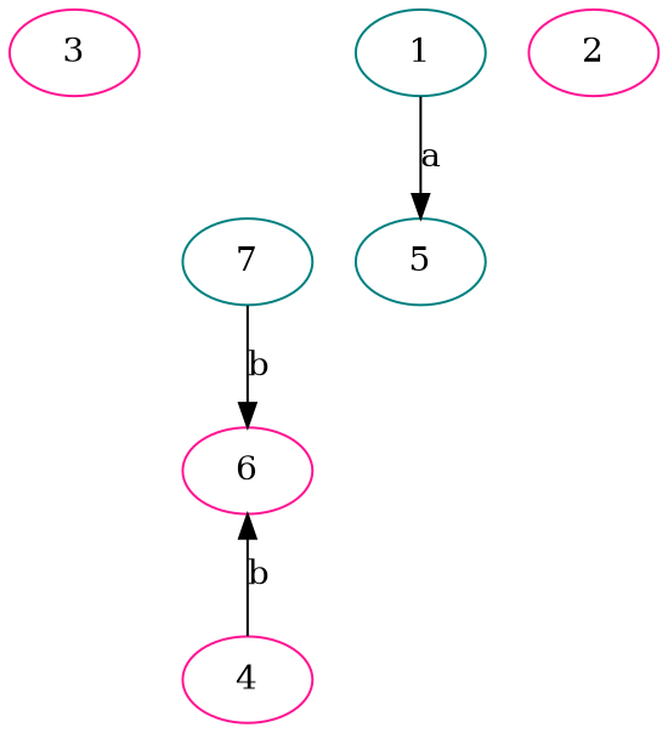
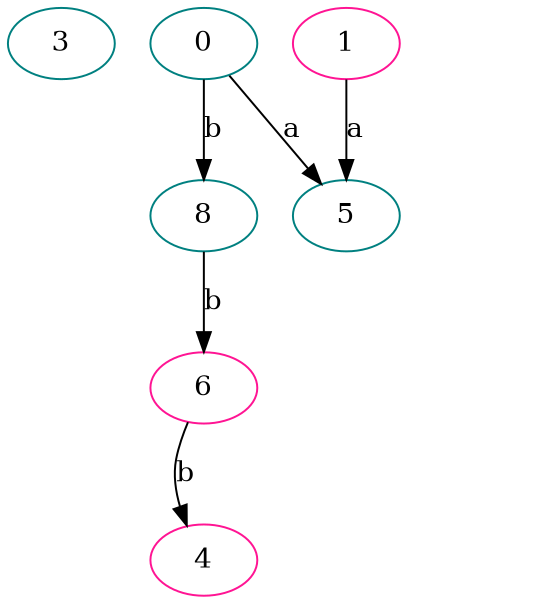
  strict digraph {
    node [color=teal]
-   3 [color=deeppink]
+   3
    n2 [color=deeppink label=6]
    4 [color=deeppink]
+   0
    5
-   7
-   1
-   2 [color=deeppink]
-   4 -> n2 [label=b]
+   7 [label=8]
+   1 [color=deeppink]
+   n2 -> 4 [label=b]
+   0 -> 5 [label=a]
+   0 -> 7 [label=b]
    7 -> n2 [label=b]
    1 -> 5 [label=a]
  }
